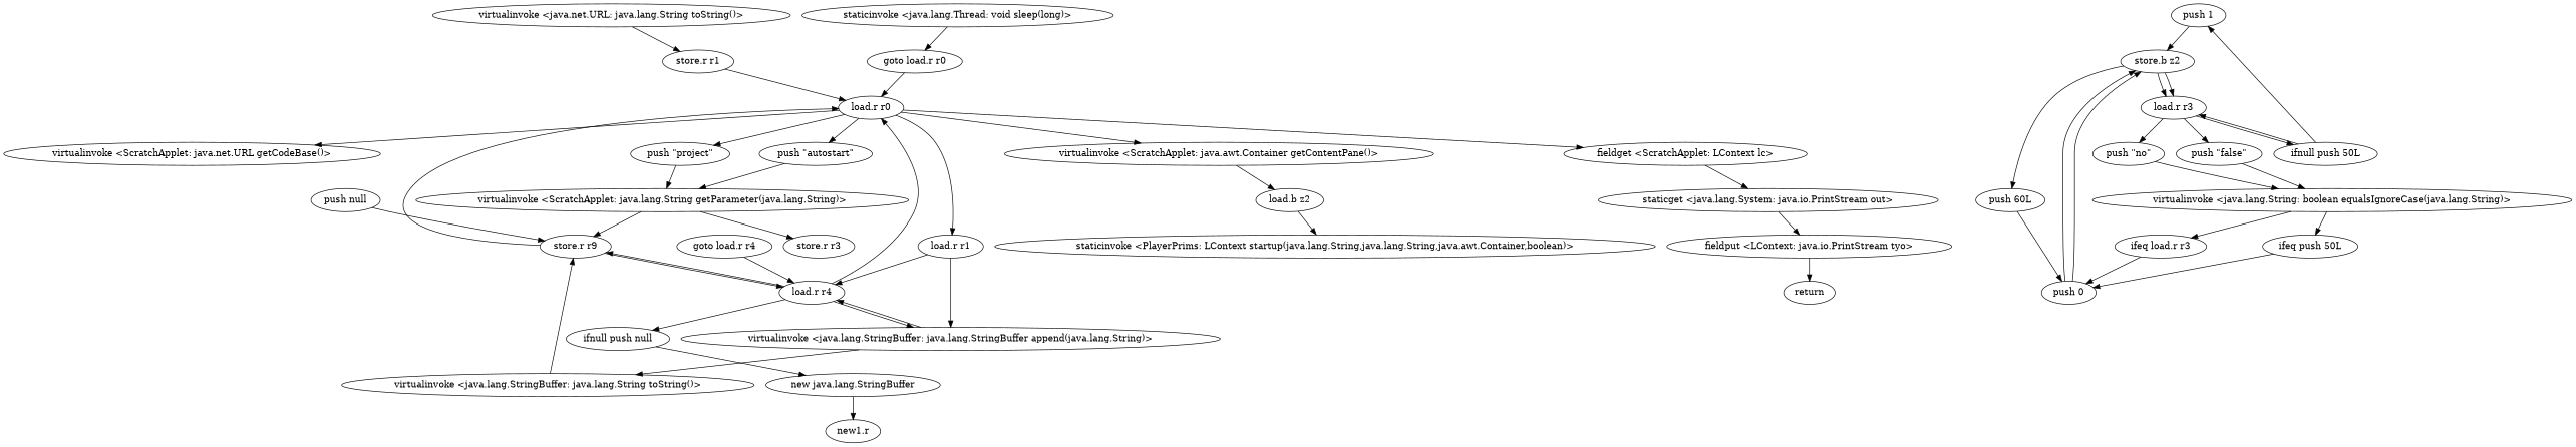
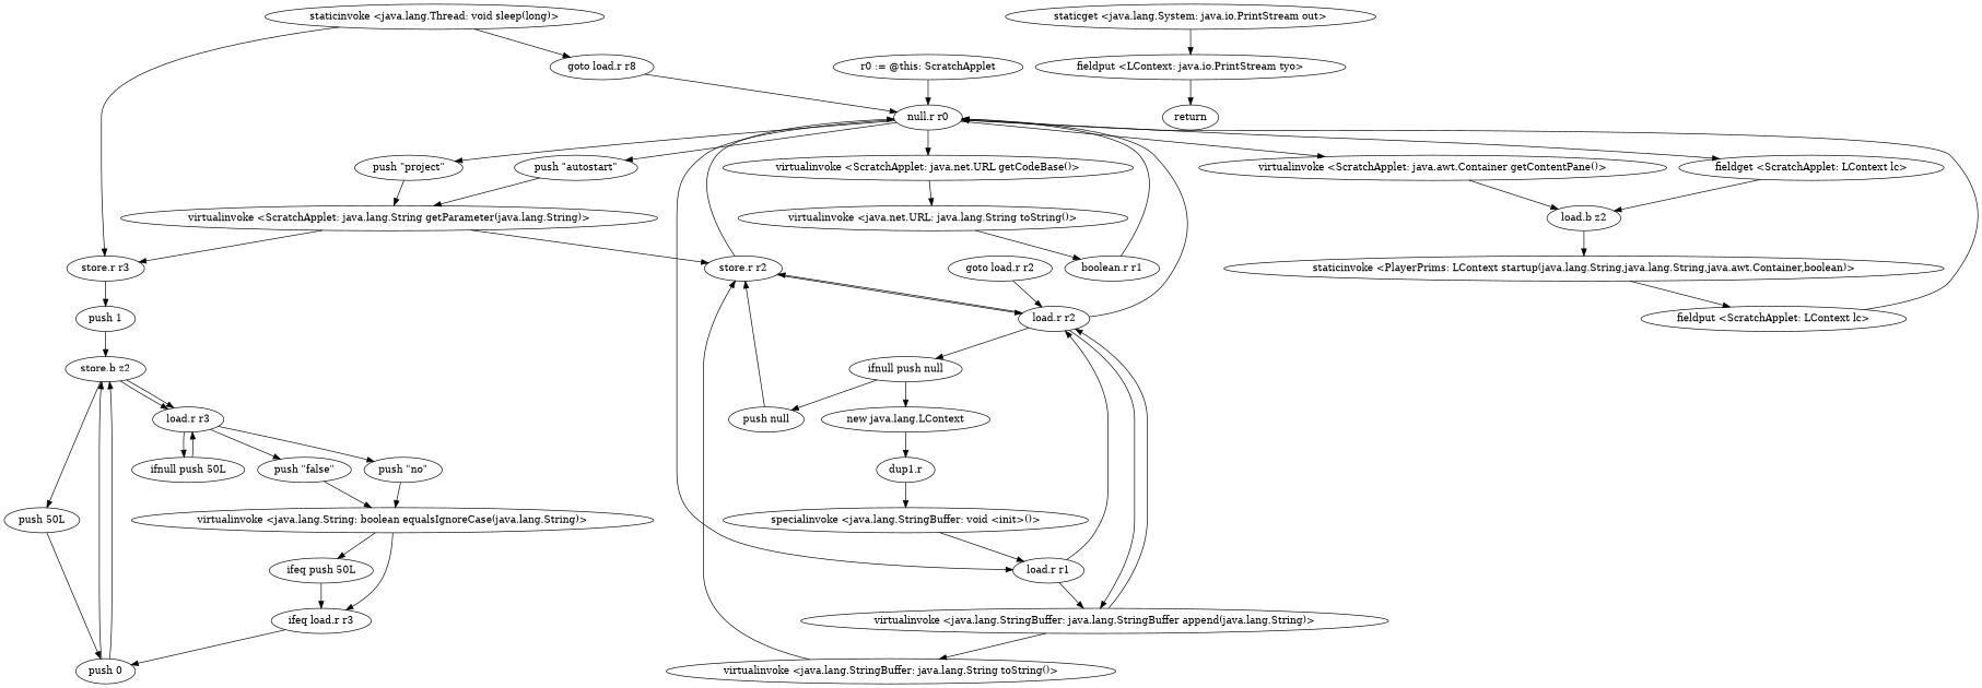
  digraph {
-   "load.r r0"
+   "r0 := @this: ScratchApplet"
+   "load.r r0" [label="null.r r0"]
    "virtualinvoke <ScratchApplet: java.net.URL getCodeBase()>"
    "push \"project\""
    "load.r r1"
    "push \"autostart\""
    "virtualinvoke <ScratchApplet: java.awt.Container getContentPane()>"
    "fieldget <ScratchApplet: LContext lc>"
    "virtualinvoke <java.net.URL: java.lang.String toString()>"
    "virtualinvoke <ScratchApplet: java.lang.String getParameter(java.lang.String)>"
-   "load.r r2" [label="load.r r4"]
+   "load.r r2"
    "virtualinvoke <java.lang.StringBuffer: java.lang.StringBuffer append(java.lang.String)>"
    "load.b z2"
    "staticget <java.lang.System: java.io.PrintStream out>"
-   "store.r r1"
-   "store.r r2" [label="store.r r9"]
+   "store.r r1" [label="boolean.r r1"]
+   "store.r r2"
    "store.r r3"
    "push 1"
    "ifnull push null"
-   "goto load.r r2" [label="goto load.r r4"]
-   "new java.lang.StringBuffer"
+   "goto load.r r2"
+   "new java.lang.StringBuffer" [label="new java.lang.LContext"]
    "push null"
    "virtualinvoke <java.lang.StringBuffer: java.lang.String toString()>"
-   "dup1.r" [label="new1.r"]
+   "dup1.r"
+   "specialinvoke <java.lang.StringBuffer: void <init>()>"
    "store.b z2"
    "load.r r3"
-   "push 50L" [label="push 60L"]
+   "push 50L"
    "ifnull push 50L"
    "push \"false\""
    "push \"no\""
    "push 0"
    "virtualinvoke <java.lang.String: boolean equalsIgnoreCase(java.lang.String)>"
    "ifeq load.r r3"
    "ifeq push 50L"
    "staticinvoke <java.lang.Thread: void sleep(long)>"
-   "goto load.r r0"
+   "goto load.r r0" [label="goto load.r r8"]
    "staticinvoke <PlayerPrims: LContext startup(java.lang.String,java.lang.String,java.awt.Container,boolean)>"
+   "fieldput <ScratchApplet: LContext lc>"
    "fieldput <LContext: java.io.PrintStream tyo>"
    return
+   "r0 := @this: ScratchApplet" -> "load.r r0"
    "load.r r0" -> "virtualinvoke <ScratchApplet: java.net.URL getCodeBase()>"
    "load.r r0" -> "push \"project\""
    "load.r r0" -> "load.r r1"
    "load.r r0" -> "push \"autostart\""
    "load.r r0" -> "virtualinvoke <ScratchApplet: java.awt.Container getContentPane()>"
    "load.r r0" -> "fieldget <ScratchApplet: LContext lc>"
+   "virtualinvoke <ScratchApplet: java.net.URL getCodeBase()>" -> "virtualinvoke <java.net.URL: java.lang.String toString()>"
    "push \"project\"" -> "virtualinvoke <ScratchApplet: java.lang.String getParameter(java.lang.String)>"
    "load.r r1" -> "load.r r2"
    "load.r r1" -> "virtualinvoke <java.lang.StringBuffer: java.lang.StringBuffer append(java.lang.String)>"
    "push \"autostart\"" -> "virtualinvoke <ScratchApplet: java.lang.String getParameter(java.lang.String)>"
    "virtualinvoke <ScratchApplet: java.awt.Container getContentPane()>" -> "load.b z2"
-   "fieldget <ScratchApplet: LContext lc>" -> "staticget <java.lang.System: java.io.PrintStream out>"
+   "fieldget <ScratchApplet: LContext lc>" -> "load.b z2"
    "virtualinvoke <java.net.URL: java.lang.String toString()>" -> "store.r r1"
    "virtualinvoke <ScratchApplet: java.lang.String getParameter(java.lang.String)>" -> "store.r r2"
    "virtualinvoke <ScratchApplet: java.lang.String getParameter(java.lang.String)>" -> "store.r r3"
    "load.r r2" -> "load.r r0"
    "load.r r2" -> "virtualinvoke <java.lang.StringBuffer: java.lang.StringBuffer append(java.lang.String)>"
    "load.r r2" -> "store.r r2"
    "load.r r2" -> "ifnull push null"
    "virtualinvoke <java.lang.StringBuffer: java.lang.StringBuffer append(java.lang.String)>" -> "load.r r2"
    "virtualinvoke <java.lang.StringBuffer: java.lang.StringBuffer append(java.lang.String)>" -> "virtualinvoke <java.lang.StringBuffer: java.lang.String toString()>"
    "load.b z2" -> "staticinvoke <PlayerPrims: LContext startup(java.lang.String,java.lang.String,java.awt.Container,boolean)>"
    "staticget <java.lang.System: java.io.PrintStream out>" -> "fieldput <LContext: java.io.PrintStream tyo>"
    "store.r r1" -> "load.r r0"
    "store.r r2" -> "load.r r0"
    "store.r r2" -> "load.r r2"
-   "ifnull push 50L" -> "push 1"
+   "store.r r3" -> "push 1"
    "push 1" -> "store.b z2"
    "ifnull push null" -> "new java.lang.StringBuffer"
+   "ifnull push null" -> "push null"
    "goto load.r r2" -> "load.r r2"
    "new java.lang.StringBuffer" -> "dup1.r"
    "push null" -> "store.r r2"
    "virtualinvoke <java.lang.StringBuffer: java.lang.String toString()>" -> "store.r r2"
+   "dup1.r" -> "specialinvoke <java.lang.StringBuffer: void <init>()>"
+   "specialinvoke <java.lang.StringBuffer: void <init>()>" -> "load.r r1"
    "store.b z2" -> "load.r r3"
    "store.b z2" -> "load.r r3"
    "store.b z2" -> "push 50L"
    "load.r r3" -> "ifnull push 50L"
    "load.r r3" -> "push \"false\""
    "load.r r3" -> "push \"no\""
    "push 50L" -> "push 0"
    "ifnull push 50L" -> "load.r r3"
    "push \"false\"" -> "virtualinvoke <java.lang.String: boolean equalsIgnoreCase(java.lang.String)>"
    "push \"no\"" -> "virtualinvoke <java.lang.String: boolean equalsIgnoreCase(java.lang.String)>"
    "push 0" -> "store.b z2"
    "push 0" -> "store.b z2"
    "virtualinvoke <java.lang.String: boolean equalsIgnoreCase(java.lang.String)>" -> "ifeq load.r r3"
    "virtualinvoke <java.lang.String: boolean equalsIgnoreCase(java.lang.String)>" -> "ifeq push 50L"
    "ifeq load.r r3" -> "push 0"
-   "ifeq push 50L" -> "push 0"
+   "ifeq push 50L" -> "ifeq load.r r3"
+   "staticinvoke <java.lang.Thread: void sleep(long)>" -> "store.r r3"
    "staticinvoke <java.lang.Thread: void sleep(long)>" -> "goto load.r r0"
    "goto load.r r0" -> "load.r r0"
+   "staticinvoke <PlayerPrims: LContext startup(java.lang.String,java.lang.String,java.awt.Container,boolean)>" -> "fieldput <ScratchApplet: LContext lc>"
+   "fieldput <ScratchApplet: LContext lc>" -> "load.r r0"
    "fieldput <LContext: java.io.PrintStream tyo>" -> return
  }
